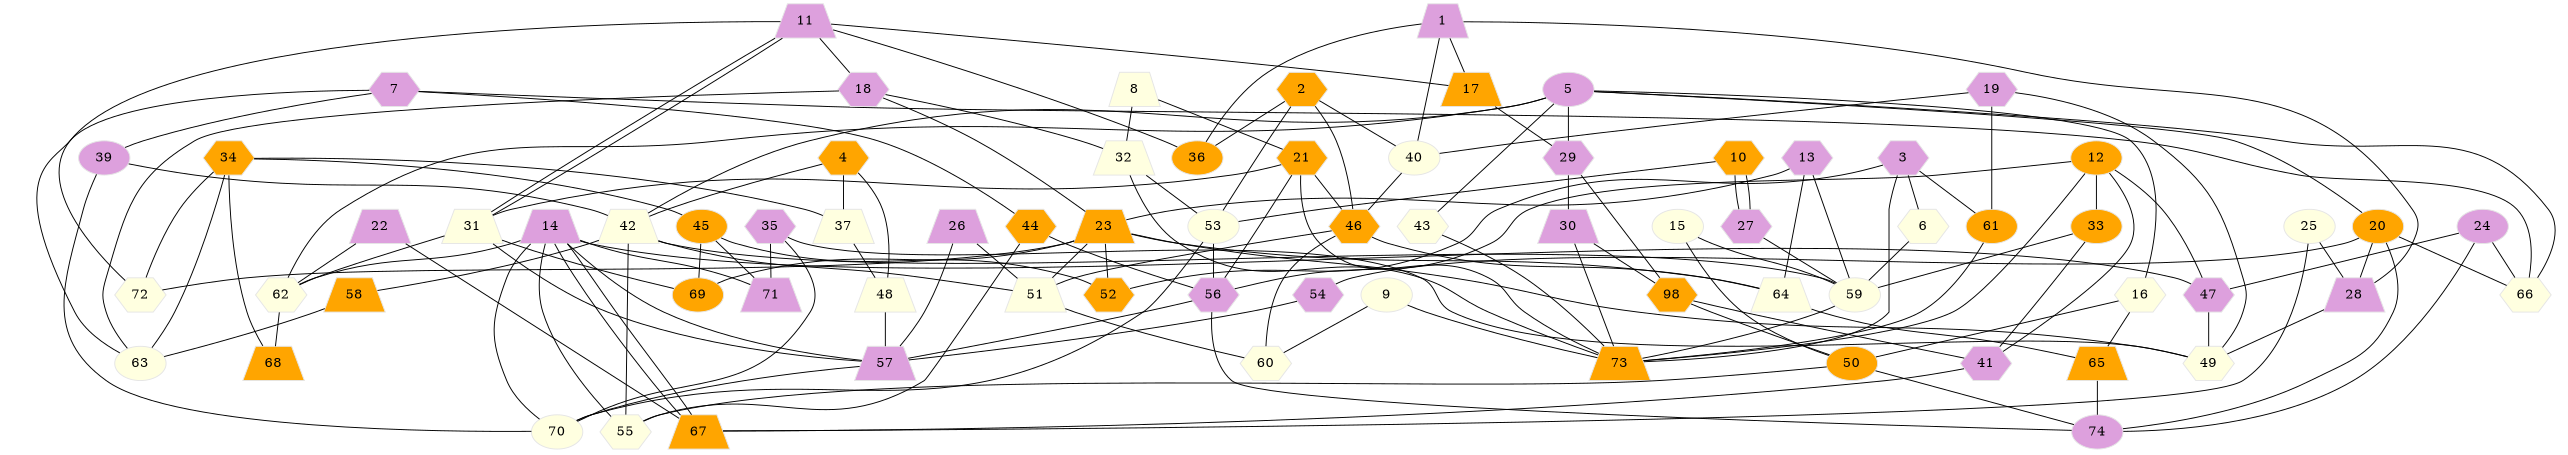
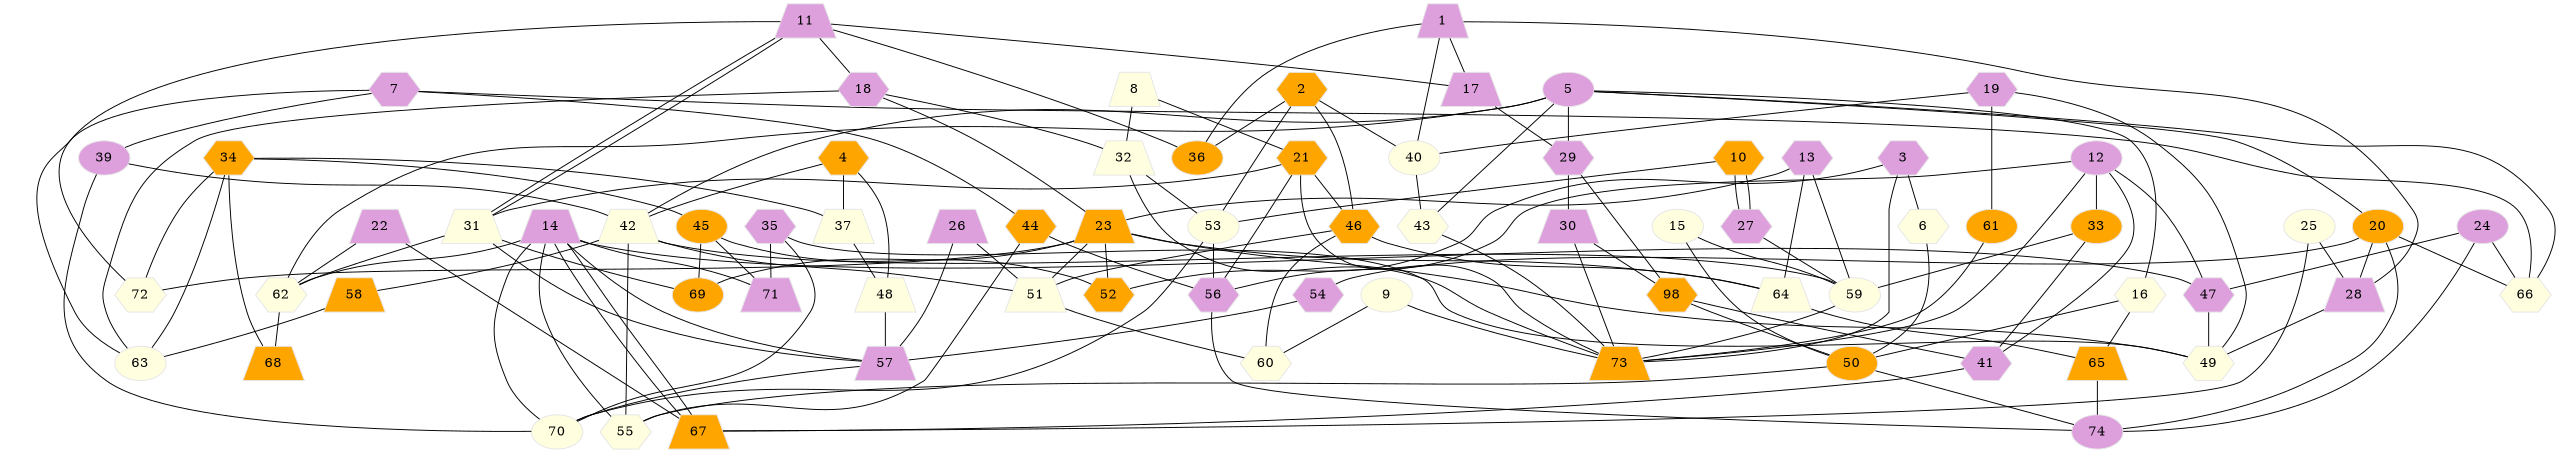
  graph {
    node [color=gray90 fillcolor=plum shape=hexagon style=filled]
    1 [shape=trapezium]
-   17 [fillcolor=orange shape=trapezium]
+   17 [shape=trapezium]
    28 [shape=trapezium]
    36 [fillcolor=orange shape=ellipse]
    40 [fillcolor=lightyellow shape=ellipse]
    29
    49 [fillcolor=lightyellow]
    43 [fillcolor=lightyellow]
    2 [fillcolor=orange]
    46 [fillcolor=orange]
    53 [fillcolor=lightyellow shape=ellipse]
    60 [fillcolor=lightyellow]
    64 [fillcolor=lightyellow shape=trapezium]
    51 [fillcolor=lightyellow shape=trapezium]
    56
    70 [fillcolor=lightyellow shape=ellipse]
    6 [fillcolor=lightyellow]
    3
    52 [fillcolor=orange]
    61 [fillcolor=orange shape=ellipse]
    73 [fillcolor=orange shape=trapezium]
    50 [fillcolor=orange shape=ellipse]
    4 [fillcolor=orange]
    37 [fillcolor=lightyellow shape=trapezium]
    42 [fillcolor=lightyellow shape=trapezium]
    48 [fillcolor=lightyellow shape=trapezium]
    59 [fillcolor=lightyellow shape=ellipse]
    55 [fillcolor=lightyellow]
    58 [fillcolor=orange shape=trapezium]
    57 [shape=trapezium]
    5 [shape=ellipse]
    16 [fillcolor=lightyellow]
    20 [fillcolor=orange shape=ellipse]
    62 [fillcolor=lightyellow]
    66 [fillcolor=lightyellow]
    65 [fillcolor=orange shape=trapezium]
    74 [shape=ellipse]
    54
    30 [shape=trapezium]
    n40 [fillcolor=orange label=98]
    68 [fillcolor=orange shape=trapezium]
    7
    39 [shape=ellipse]
    44 [fillcolor=orange]
    63 [fillcolor=lightyellow shape=ellipse]
    8 [fillcolor=lightyellow shape=trapezium]
    21 [fillcolor=orange]
    32 [fillcolor=lightyellow shape=trapezium]
    31 [fillcolor=lightyellow shape=trapezium]
    9 [fillcolor=lightyellow shape=ellipse]
    10 [fillcolor=orange]
    27
    11 [shape=trapezium]
    18
    72 [fillcolor=lightyellow]
    23 [fillcolor=orange shape=trapezium]
    69 [fillcolor=orange shape=ellipse]
-   12 [fillcolor=orange shape=ellipse]
+   12 [shape=ellipse]
    33 [fillcolor=orange shape=ellipse]
    41
    47
    67 [fillcolor=orange shape=trapezium]
    13
    14 [shape=trapezium]
    71 [shape=trapezium]
    15 [fillcolor=lightyellow shape=ellipse]
    19
    22 [shape=trapezium]
    24 [shape=ellipse]
    25 [fillcolor=lightyellow shape=ellipse]
    26 [shape=trapezium]
    34 [fillcolor=orange]
    45 [fillcolor=orange shape=ellipse]
    35
    1 -- 17
    1 -- 28
    1 -- 36
    1 -- 40
    17 -- 29
    28 -- 49
-   40 -- 46
+   40 -- 43
    29 -- 30
    29 -- n40
    43 -- 73
    2 -- 36
    2 -- 40
    2 -- 46
    2 -- 53
    46 -- 60
    46 -- 64
    46 -- 51
    53 -- 56
    53 -- 70
    64 -- 65
    51 -- 60
-   56 -- 57
    56 -- 74
-   6 -- 59
+   6 -- 50
    3 -- 6
    3 -- 52
-   3 -- 61
    3 -- 73
    61 -- 73
    50 -- 55
    50 -- 74
    4 -- 37
    4 -- 42
    4 -- 48
    37 -- 48
    42 -- 51
    42 -- 59
    42 -- 55
    42 -- 58
    48 -- 57
    59 -- 73
    58 -- 63
    57 -- 70
    5 -- 29
    5 -- 43
    5 -- 42
    5 -- 16
    5 -- 20
    5 -- 62
    5 -- 66
    16 -- 50
    16 -- 65
    20 -- 28
    20 -- 66
    20 -- 74
    20 -- 54
    62 -- 68
    65 -- 74
    54 -- 57
    30 -- 73
    30 -- n40
    n40 -- 50
    n40 -- 41
    7 -- 66
    7 -- 39
    7 -- 44
    7 -- 63
    39 -- 70
    39 -- 42
    44 -- 56
    44 -- 55
    8 -- 21
    8 -- 32
    21 -- 46
    21 -- 56
    21 -- 73
    21 -- 31
    32 -- 53
    32 -- 73
    31 -- 57
    31 -- 62
    31 -- 69
    9 -- 60
    9 -- 73
    10 -- 53
    10 -- 27
    10 -- 27
    27 -- 59
    11 -- 17
    11 -- 36
    11 -- 31
    11 -- 31
    11 -- 18
    11 -- 72
    18 -- 63
    18 -- 32
    18 -- 23
    23 -- 49
    23 -- 64
    23 -- 51
    23 -- 52
    23 -- 72
    23 -- 69
    12 -- 56
    12 -- 73
    12 -- 33
    12 -- 41
    12 -- 47
    33 -- 59
    33 -- 41
    41 -- 67
    47 -- 49
    13 -- 64
    13 -- 59
    13 -- 23
    14 -- 70
    14 -- 55
    14 -- 57
    14 -- 62
    14 -- 47
    14 -- 67
    14 -- 67
    14 -- 71
    15 -- 50
    15 -- 59
    19 -- 40
    19 -- 49
    19 -- 61
    22 -- 62
    22 -- 67
    24 -- 66
    24 -- 74
    24 -- 47
    25 -- 28
    25 -- 67
    26 -- 51
    26 -- 57
    34 -- 37
    34 -- 68
    34 -- 63
    34 -- 72
    34 -- 45
    45 -- 52
    45 -- 69
    45 -- 71
    35 -- 49
    35 -- 70
    35 -- 71
  }
